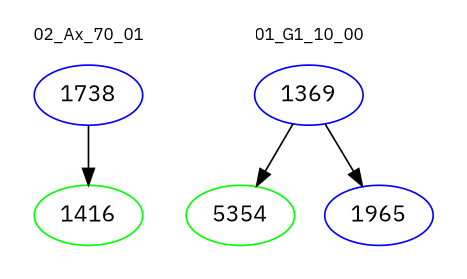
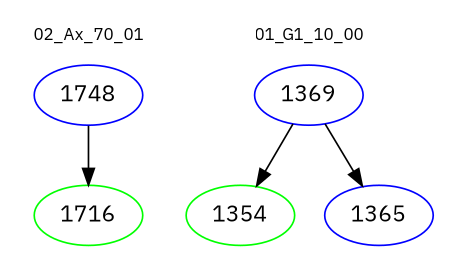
  digraph {
    fontname="IBM Plex Sans"
    node [color=blue fontname="IBM Plex Sans"]
    edge [color=black fontname="IBM Plex Sans"]
-   n1 [label=1738]
-   n2 [color=green label=1416]
+   n1 [label=1748]
+   n2 [color=green label=1716]
    n3 [label=1369]
-   n4 [color=green label=5354]
-   n5 [label=1965]
+   n4 [color=green label=1354]
+   n5 [label=1365]
    subgraph cluster_1 {
      color=white
      fontsize=10
      label="02_Ax_70_01"
      n1
      n2
    }
    subgraph cluster_2 {
      color=white
      fontsize=10
      label="01_G1_10_00"
      n3
      n4
      n5
    }
    n1 -> n2
    n3 -> n4
    n3 -> n5
  }
